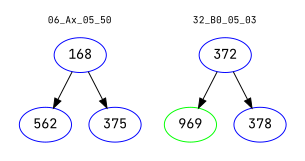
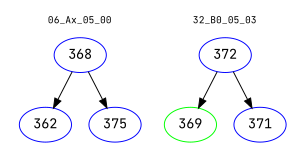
  digraph {
    fontname="JetBrains Mono"
    node [color=blue fontname="JetBrains Mono"]
    edge [color=black fontname="JetBrains Mono"]
-   n1 [label=168]
-   n2 [label=562]
+   n1 [label=368]
+   n2 [label=362]
    n3 [label=375]
    n4 [label=372]
-   n5 [color=green label=969]
-   n6 [label=378]
+   n5 [color=green label=369]
+   n6 [label=371]
    subgraph cluster_1 {
      color=white
      fontsize=10
-     label="06_Ax_05_50"
+     label="06_Ax_05_00"
      n1
      n2
      n3
    }
    subgraph cluster_2 {
      color=white
      fontsize=10
      label="32_B0_05_03"
      n4
      n5
      n6
    }
    n1 -> n2
    n1 -> n3
    n4 -> n5
    n4 -> n6
  }
